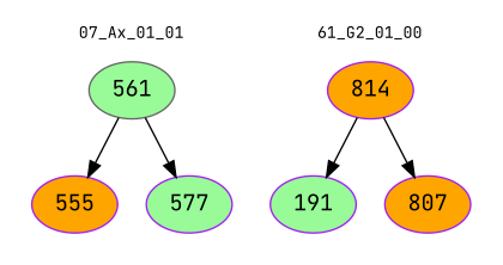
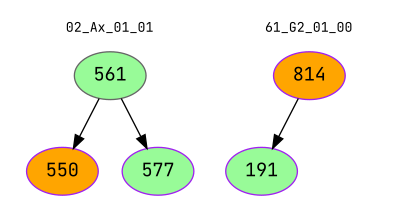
  digraph {
    fontname="JetBrains Mono"
    node [color=purple fillcolor=palegreen fontname="JetBrains Mono" style=filled]
    edge [color=black fontname="JetBrains Mono"]
    n1 [color=gray40 label=561]
-   n2 [fillcolor=orange label=555]
+   n2 [fillcolor=orange label=550]
    n3 [label=577]
    n4 [fillcolor=orange label=814]
    n5 [label=191]
-   n6 [fillcolor=orange label=807]
    subgraph cluster_1 {
      color=white
      fontsize=10
-     label="07_Ax_01_01"
+     label="02_Ax_01_01"
      n1
      n2
      n3
    }
    subgraph cluster_2 {
      color=white
      fontsize=10
      label="61_G2_01_00"
      n4
      n5
-     n6
    }
    n1 -> n2
    n1 -> n3
    n4 -> n5
-   n4 -> n6
  }
